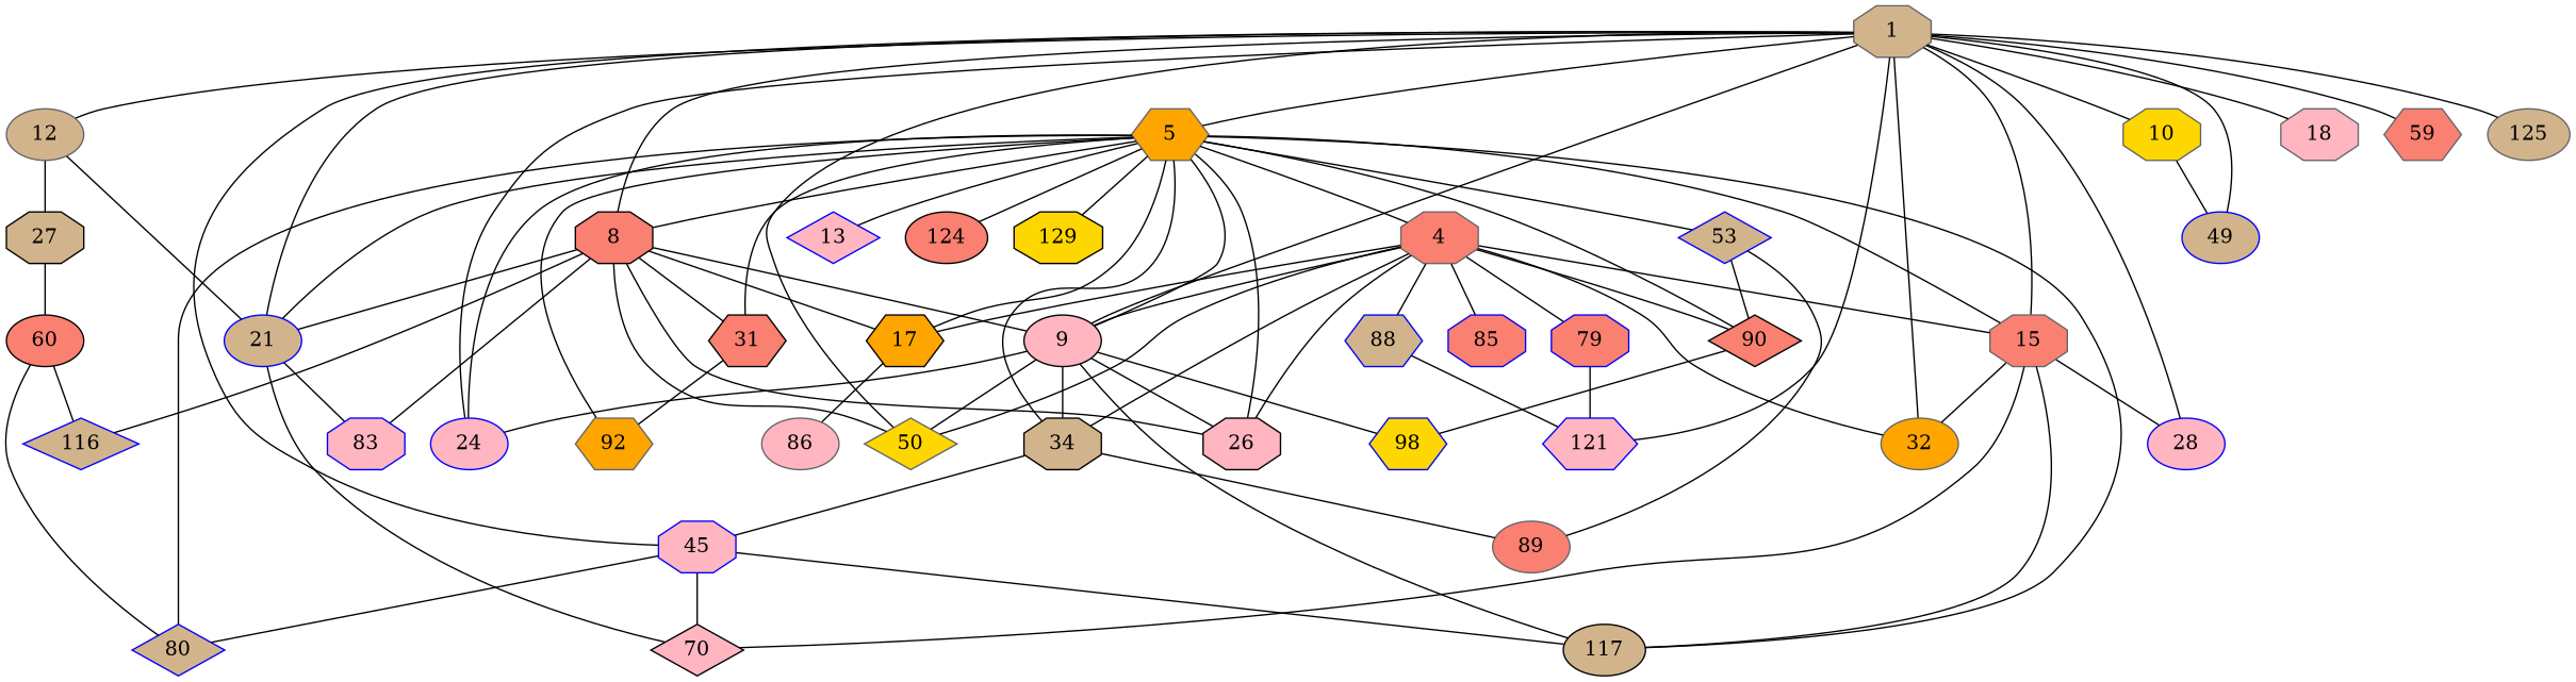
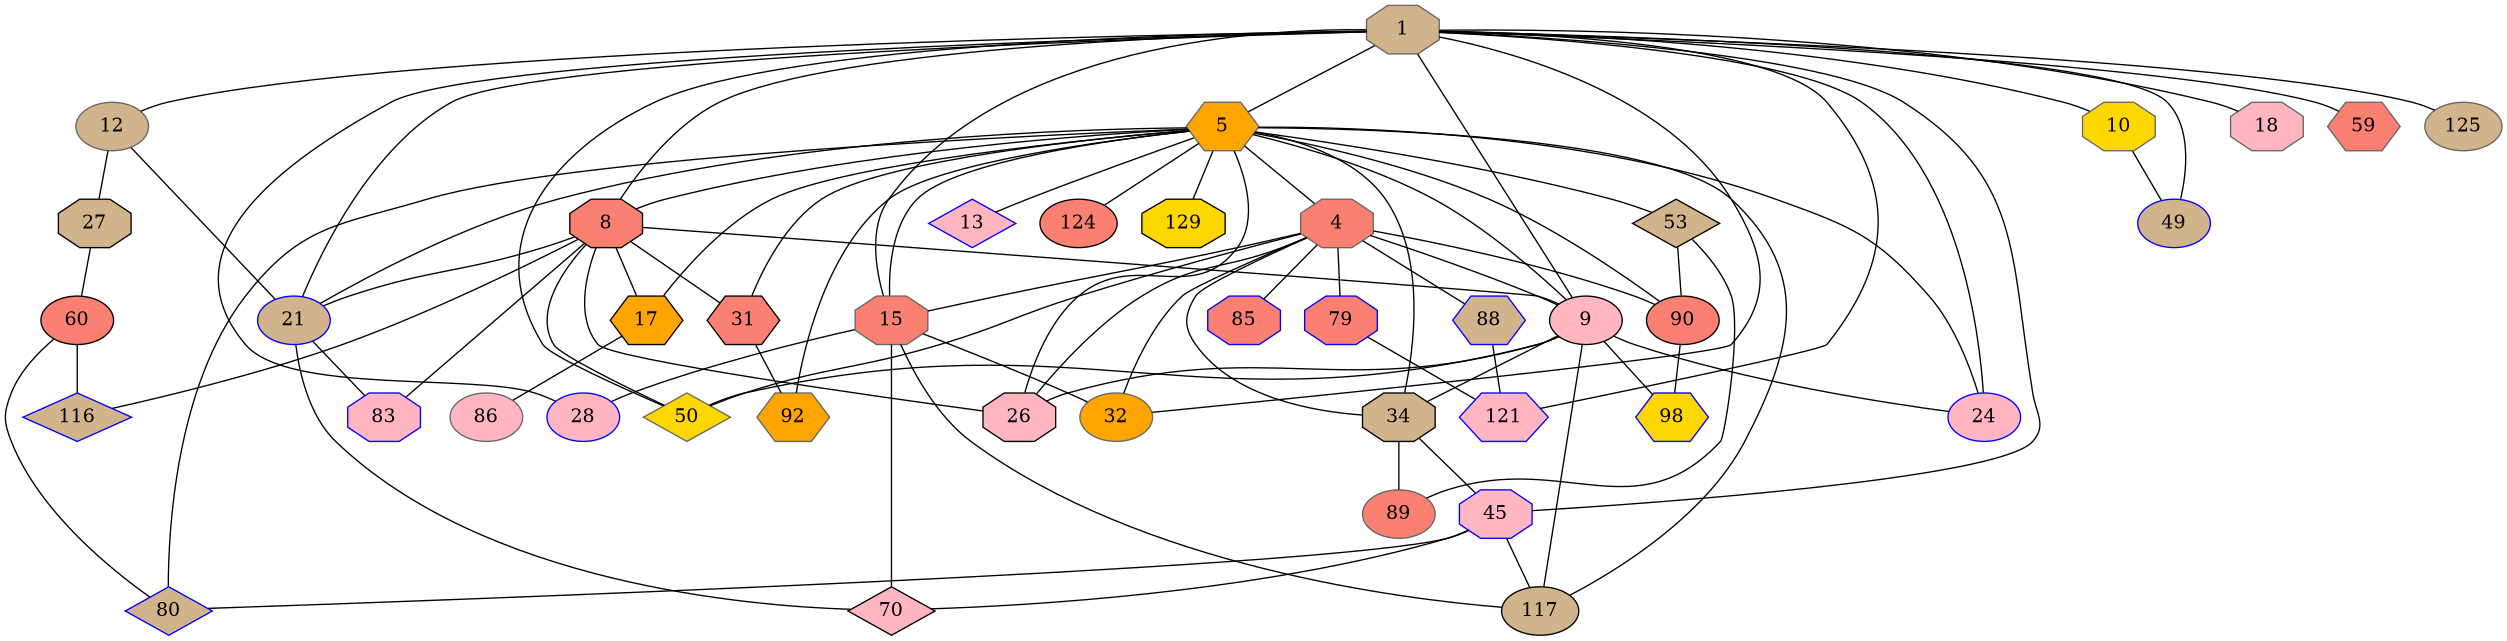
  graph {
    node [color=gray40 fillcolor=tan shape=octagon style=filled]
    1 [super="+16+4+2"]
    5 [fillcolor=orange shape=hexagon super="+11+136+14+63"]
    8 [color=black fillcolor=salmon super="+25+101+67"]
    9 [color=black fillcolor=lightpink shape=ellipse super="+54+22"]
    10 [fillcolor=gold super="+75+19"]
    12 [shape=ellipse]
    15 [fillcolor=salmon super="+24"]
    18 [fillcolor=lightpink]
    21 [color=blue shape=ellipse super="+110+56+58"]
    28 [color=blue fillcolor=lightpink shape=ellipse super="+87"]
    32 [fillcolor=orange shape=ellipse super="+108"]
    45 [color=blue fillcolor=lightpink super="+91+66+74"]
    49 [color=blue shape=ellipse super="+113"]
    50 [fillcolor=gold shape=diamond super="+115+77"]
    59 [fillcolor=salmon shape=hexagon]
    n16 [color=blue fillcolor=lightpink label=24 shape=ellipse super="+96"]
    121 [color=blue fillcolor=lightpink shape=hexagon super="+133"]
    125 [shape=ellipse]
    n19 [fillcolor=salmon label=4 super="+43+48+7"]
    13 [color=blue fillcolor=lightpink shape=diamond]
    17 [color=black fillcolor=orange shape=hexagon super="+20"]
    26 [color=black fillcolor=lightpink super="+41+61"]
    31 [color=black fillcolor=salmon shape=hexagon super="+44"]
    34 [color=black super="+73+78+55"]
-   53 [color=blue shape=diamond super="+57"]
+   53 [color=black shape=diamond super="+57"]
    80 [color=blue shape=diamond super="+132"]
-   90 [color=black fillcolor=salmon shape=diamond super="+93"]
+   90 [color=black fillcolor=salmon shape=ellipse super="+93"]
    92 [fillcolor=orange shape=hexagon super="+122"]
    117 [color=black shape=ellipse]
    124 [color=black fillcolor=salmon shape=ellipse]
    129 [color=black fillcolor=gold]
    83 [color=blue fillcolor=lightpink]
    116 [color=blue shape=diamond super="+119"]
    98 [color=blue fillcolor=gold shape=hexagon]
    27 [color=black super="+40"]
    70 [color=black fillcolor=lightpink shape=diamond super="+123+81"]
    79 [color=blue fillcolor=salmon super="+100+99"]
    85 [color=blue fillcolor=salmon super="+114"]
    88 [color=blue shape=hexagon super="+131"]
    86 [fillcolor=lightpink shape=ellipse]
    89 [fillcolor=salmon shape=ellipse]
    60 [color=black fillcolor=salmon shape=ellipse]
    1 -- 5 [weight=3]
    1 -- 8
    1 -- 9
    1 -- 10 [weight=2]
    1 -- 12
    1 -- 15 [weight=3]
    1 -- 18
    1 -- 21
    1 -- 28
    1 -- 32
    1 -- 45
    1 -- 49
    1 -- 50
    1 -- 59
    1 -- n16
    1 -- 121
    1 -- 125
    5 -- 8 [weight=2]
    5 -- 9
    5 -- 15
    5 -- 21
    5 -- n16
    5 -- n19 [weight=2]
    5 -- 13
    5 -- 17
    5 -- 26
    5 -- 31
    5 -- 34
    5 -- 53
    5 -- 80 [weight=2]
    5 -- 90
    5 -- 92
    5 -- 117
    5 -- 124
    5 -- 129
    8 -- 9
    8 -- 21
    8 -- 50 [weight=2]
    8 -- 17
    8 -- 26
    8 -- 31
    8 -- 83
    8 -- 116
    9 -- 50
    9 -- n16
    9 -- 26
    9 -- 34
    9 -- 117
    9 -- 98
    10 -- 49
    12 -- 21
    12 -- 27
    15 -- 28
    15 -- 32 [weight=2]
    15 -- 117
    15 -- 70
    21 -- 83
    21 -- 70
    45 -- 80
    45 -- 117
    45 -- 70
    n19 -- 9 [weight=2]
    n19 -- 15
    n19 -- 32
    n19 -- 50
-   n19 -- 17
    n19 -- 26
    n19 -- 34
    n19 -- 90 [weight=2]
    n19 -- 79
    n19 -- 85
    n19 -- 88
    17 -- 86
    31 -- 92
    34 -- 45
    34 -- 89
    53 -- 90
    53 -- 89
    90 -- 98
    27 -- 60
    79 -- 121
    88 -- 121
    60 -- 80
    60 -- 116
  }
